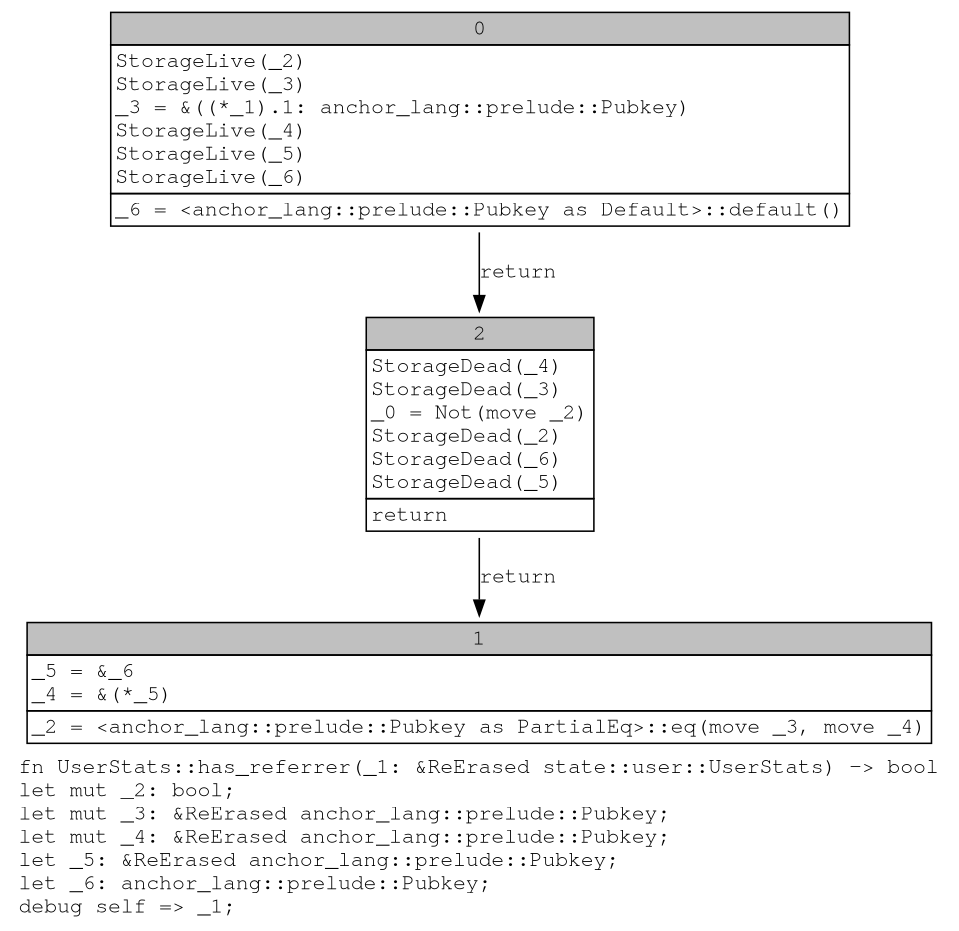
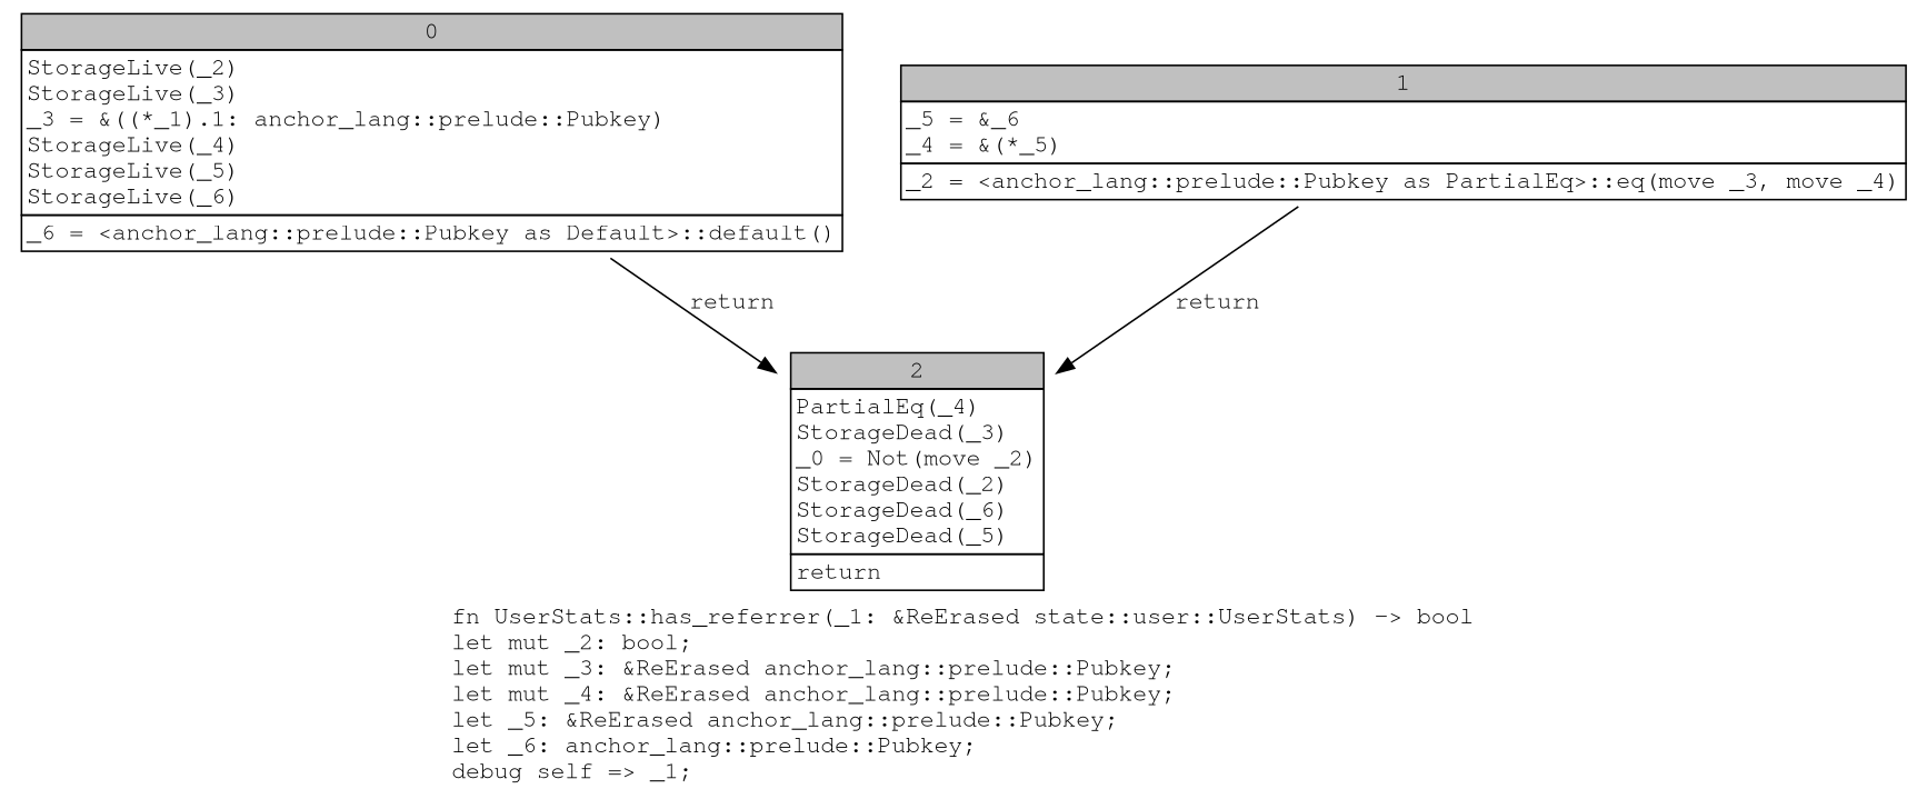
  digraph {
    fontname="Courier, monospace"
    label=<fn UserStats::has_referrer(_1: &amp;ReErased state::user::UserStats) -&gt; bool<br align="left"/>let mut _2: bool;<br align="left"/>let mut _3: &amp;ReErased anchor_lang::prelude::Pubkey;<br align="left"/>let mut _4: &amp;ReErased anchor_lang::prelude::Pubkey;<br align="left"/>let _5: &amp;ReErased anchor_lang::prelude::Pubkey;<br align="left"/>let _6: anchor_lang::prelude::Pubkey;<br align="left"/>debug self =&gt; _1;<br align="left"/>>
    node [fontname="Courier, monospace" shape=none]
    edge [fontname="Courier, monospace"]
    n1 [label=<<table border="0" cellborder="1" cellspacing="0"><tr><td bgcolor="gray" align="center" colspan="1">0</td></tr><tr><td align="left" balign="left">StorageLive(_2)<br/>StorageLive(_3)<br/>_3 = &amp;((*_1).1: anchor_lang::prelude::Pubkey)<br/>StorageLive(_4)<br/>StorageLive(_5)<br/>StorageLive(_6)<br/></td></tr><tr><td align="left">_6 = &lt;anchor_lang::prelude::Pubkey as Default&gt;::default()</td></tr></table>>]
-   n2 [label=<<table border="0" cellborder="1" cellspacing="0"><tr><td bgcolor="gray" align="center" colspan="1">2</td></tr><tr><td align="left" balign="left">StorageDead(_4)<br/>StorageDead(_3)<br/>_0 = Not(move _2)<br/>StorageDead(_2)<br/>StorageDead(_6)<br/>StorageDead(_5)<br/></td></tr><tr><td align="left">return</td></tr></table>>]
+   n2 [label=<<table border="0" cellborder="1" cellspacing="0"><tr><td bgcolor="gray" align="center" colspan="1">2</td></tr><tr><td align="left" balign="left">PartialEq(_4)<br/>StorageDead(_3)<br/>_0 = Not(move _2)<br/>StorageDead(_2)<br/>StorageDead(_6)<br/>StorageDead(_5)<br/></td></tr><tr><td align="left">return</td></tr></table>>]
    n3 [label=<<table border="0" cellborder="1" cellspacing="0"><tr><td bgcolor="gray" align="center" colspan="1">1</td></tr><tr><td align="left" balign="left">_5 = &amp;_6<br/>_4 = &amp;(*_5)<br/></td></tr><tr><td align="left">_2 = &lt;anchor_lang::prelude::Pubkey as PartialEq&gt;::eq(move _3, move _4)</td></tr></table>>]
    n1 -> n2 [label=return]
-   n2 -> n3 [label=return]
+   n3 -> n2 [label=return]
  }
